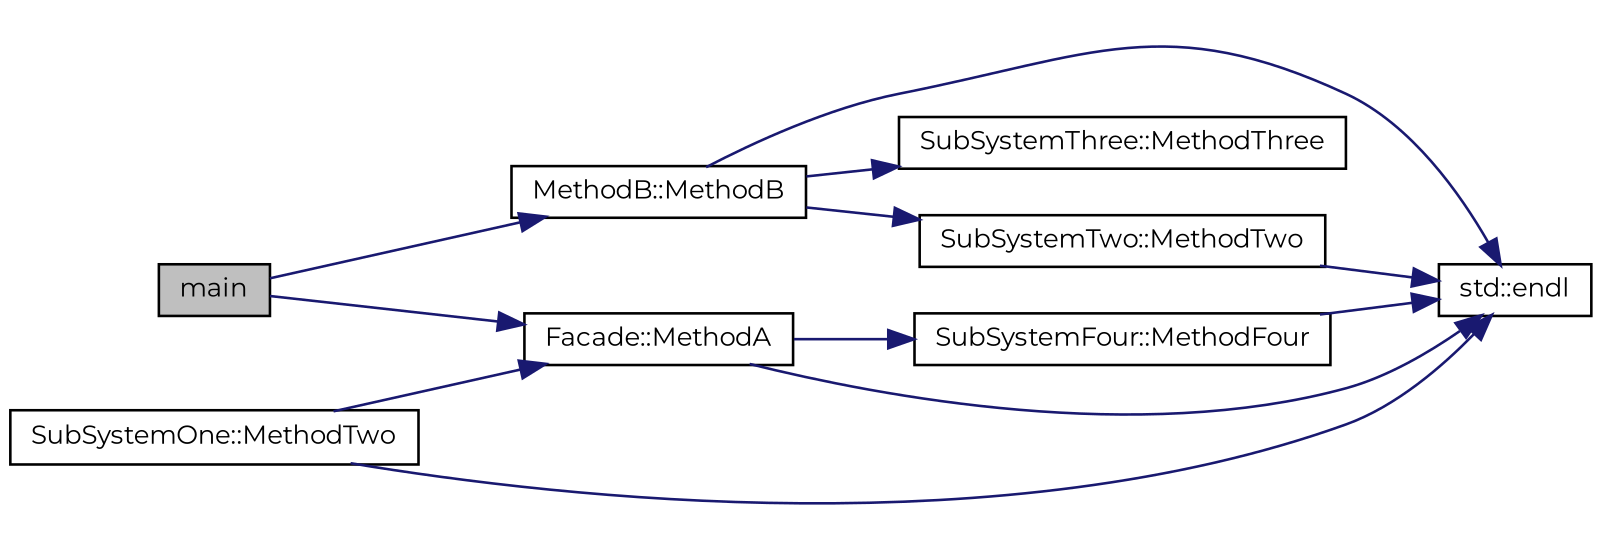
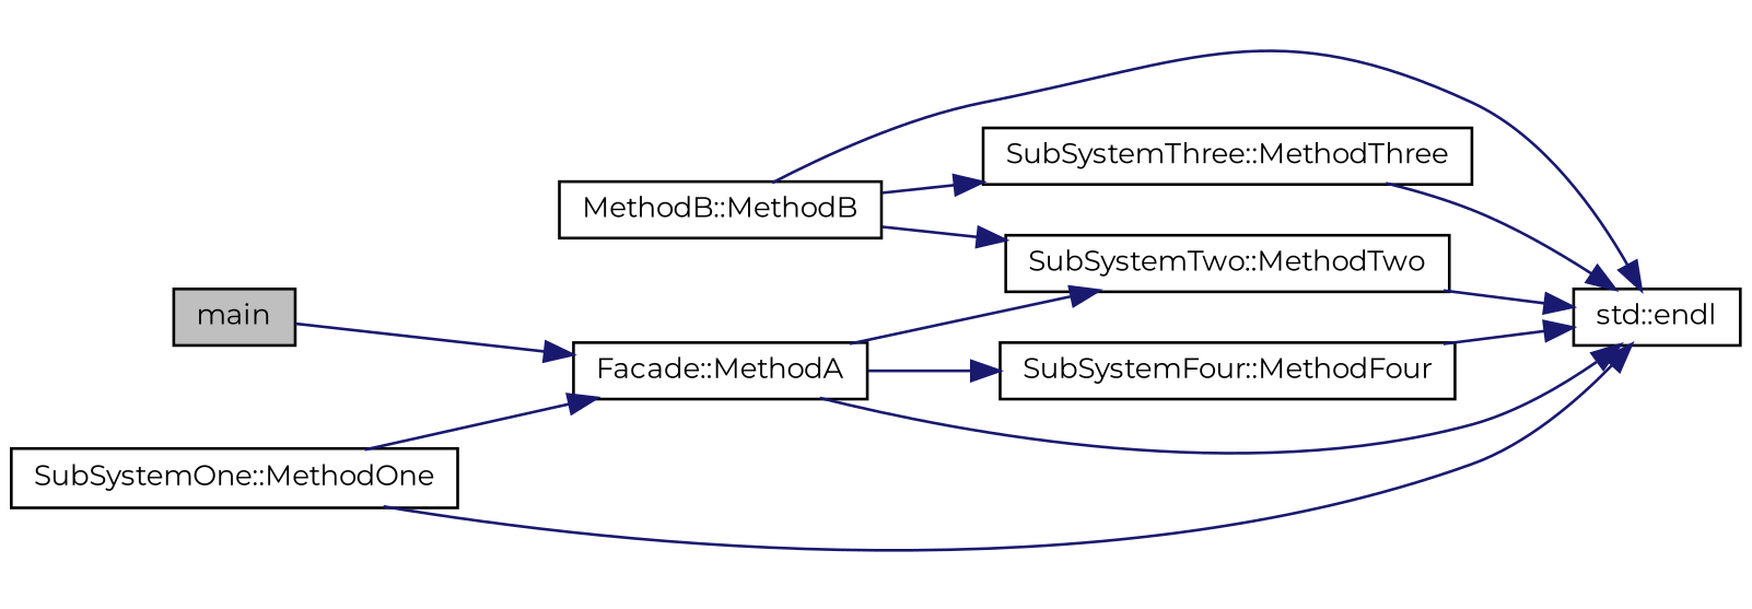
  digraph {
    fontname=Montserrat
    rankdir=LR
    node [color=black fontname=Montserrat fontsize=10 shape=record]
    edge [color=midnightblue fontname=Montserrat fontsize=10 labelfontname=Helvetica labelfontsize=10 style=solid]
    n1 [fillcolor=grey75 fontcolor=black height=0.2 label=main style=filled width=0.4]
    n2 [height=0.2 label="Facade::MethodA" width=0.4]
    n3 [height=0.2 label="MethodB::MethodB" width=0.4]
    n4 [height=0.2 label="std::endl" width=0.4]
    n5 [height=0.2 label="SubSystemFour::MethodFour" width=0.4]
    n6 [height=0.2 label="SubSystemTwo::MethodTwo" width=0.4]
    n7 [height=0.2 label="SubSystemThree::MethodThree" width=0.4]
-   n8 [height=0.2 label="SubSystemOne::MethodTwo" width=0.4]
+   n8 [height=0.2 label="SubSystemOne::MethodOne" width=0.4]
    n1 -> n2
-   n1 -> n3
    n2 -> n4
    n2 -> n5
+   n2 -> n6
    n3 -> n4
    n3 -> n6
    n3 -> n7
    n5 -> n4
    n6 -> n4
+   n7 -> n4
    n8 -> n2
    n8 -> n4
  }
